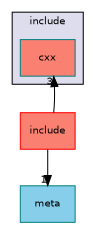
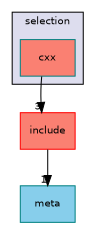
  digraph {
    compound=true
    node [color=teal fillcolor=salmon fontname=Helvetica fontsize=10 shape=box style=filled]
    edge [labeldistance=1.5 labelfontname=Helvetica labelfontsize=10]
    n1 [label=cxx pencolor=black]
    n2 [color=red label=include]
    n3 [fillcolor=skyblue label=meta]
    subgraph cluster_1 {
      bgcolor="#ddddee"
      fontname=Helvetica
      fontsize=10
-     label=include
+     label=selection
      pencolor=black
      n1
    }
-   n2 -> n1 [headlabel=3]
+   n1 -> n2 [headlabel=3]
    n2 -> n3 [headlabel=1]
  }
